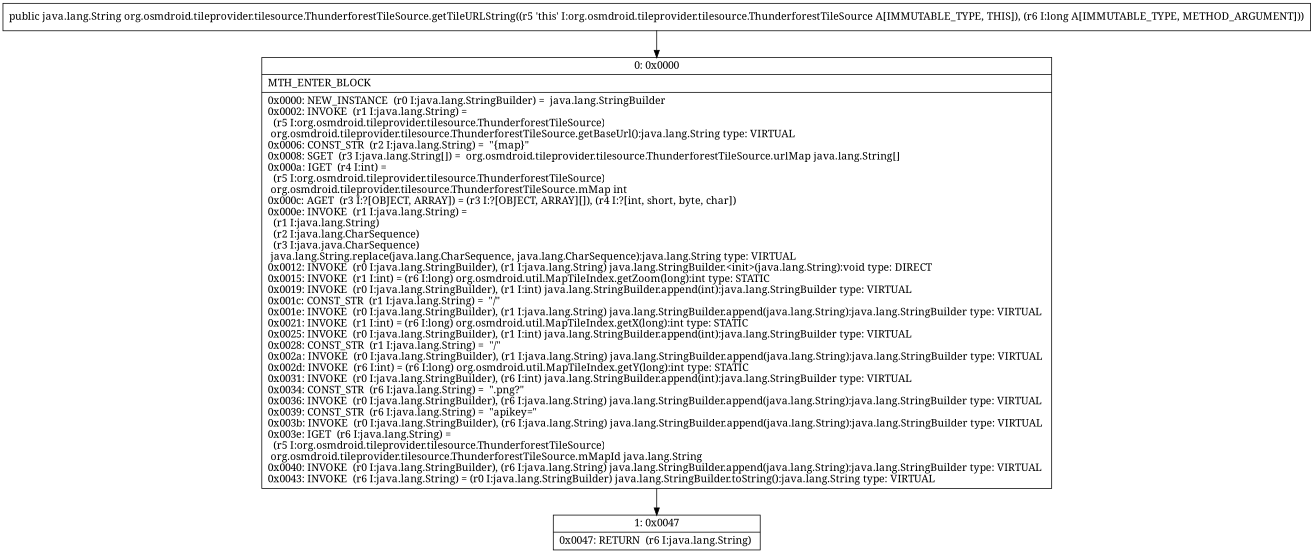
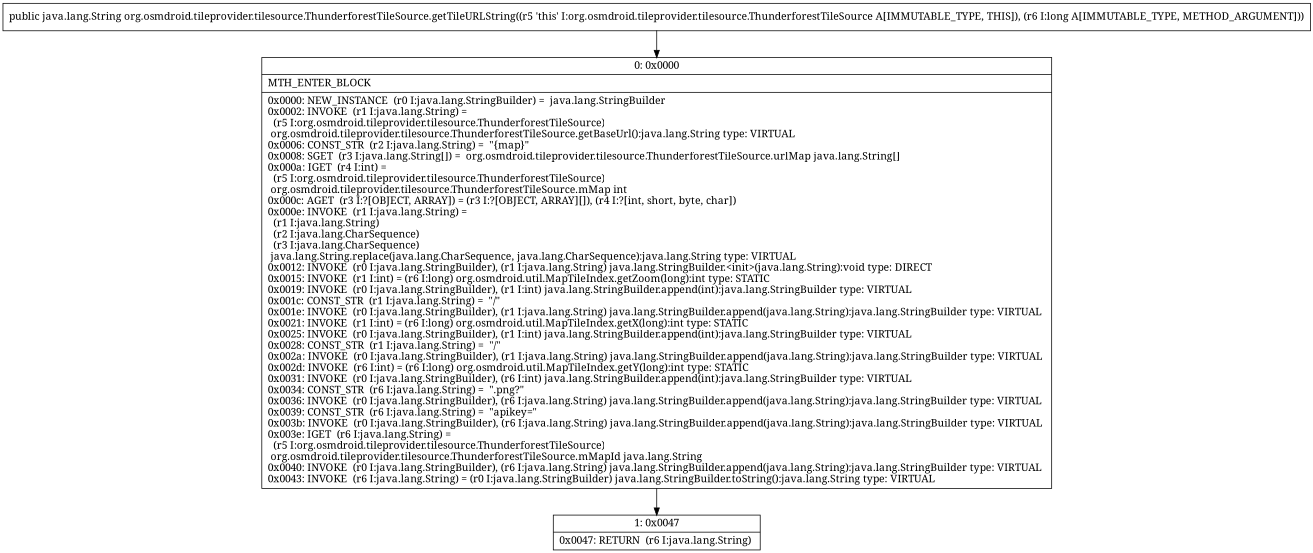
  digraph {
    fontname="Noto Serif"
    node [shape=record fontname="Noto Serif"]
    edge [fontname="Noto Serif"]
-   n1 [label="{0\:\ 0x0000|MTH_ENTER_BLOCK\l|0x0000: NEW_INSTANCE  (r0 I:java.lang.StringBuilder) =  java.lang.StringBuilder \l0x0002: INVOKE  (r1 I:java.lang.String) = \l  (r5 I:org.osmdroid.tileprovider.tilesource.ThunderforestTileSource)\l org.osmdroid.tileprovider.tilesource.ThunderforestTileSource.getBaseUrl():java.lang.String type: VIRTUAL \l0x0006: CONST_STR  (r2 I:java.lang.String) =  \"\{map\}\" \l0x0008: SGET  (r3 I:java.lang.String[]) =  org.osmdroid.tileprovider.tilesource.ThunderforestTileSource.urlMap java.lang.String[] \l0x000a: IGET  (r4 I:int) = \l  (r5 I:org.osmdroid.tileprovider.tilesource.ThunderforestTileSource)\l org.osmdroid.tileprovider.tilesource.ThunderforestTileSource.mMap int \l0x000c: AGET  (r3 I:?[OBJECT, ARRAY]) = (r3 I:?[OBJECT, ARRAY][]), (r4 I:?[int, short, byte, char]) \l0x000e: INVOKE  (r1 I:java.lang.String) = \l  (r1 I:java.lang.String)\l  (r2 I:java.lang.CharSequence)\l  (r3 I:java.java.CharSequence)\l java.lang.String.replace(java.lang.CharSequence, java.lang.CharSequence):java.lang.String type: VIRTUAL \l0x0012: INVOKE  (r0 I:java.lang.StringBuilder), (r1 I:java.lang.String) java.lang.StringBuilder.\<init\>(java.lang.String):void type: DIRECT \l0x0015: INVOKE  (r1 I:int) = (r6 I:long) org.osmdroid.util.MapTileIndex.getZoom(long):int type: STATIC \l0x0019: INVOKE  (r0 I:java.lang.StringBuilder), (r1 I:int) java.lang.StringBuilder.append(int):java.lang.StringBuilder type: VIRTUAL \l0x001c: CONST_STR  (r1 I:java.lang.String) =  \"\/\" \l0x001e: INVOKE  (r0 I:java.lang.StringBuilder), (r1 I:java.lang.String) java.lang.StringBuilder.append(java.lang.String):java.lang.StringBuilder type: VIRTUAL \l0x0021: INVOKE  (r1 I:int) = (r6 I:long) org.osmdroid.util.MapTileIndex.getX(long):int type: STATIC \l0x0025: INVOKE  (r0 I:java.lang.StringBuilder), (r1 I:int) java.lang.StringBuilder.append(int):java.lang.StringBuilder type: VIRTUAL \l0x0028: CONST_STR  (r1 I:java.lang.String) =  \"\/\" \l0x002a: INVOKE  (r0 I:java.lang.StringBuilder), (r1 I:java.lang.String) java.lang.StringBuilder.append(java.lang.String):java.lang.StringBuilder type: VIRTUAL \l0x002d: INVOKE  (r6 I:int) = (r6 I:long) org.osmdroid.util.MapTileIndex.getY(long):int type: STATIC \l0x0031: INVOKE  (r0 I:java.lang.StringBuilder), (r6 I:int) java.lang.StringBuilder.append(int):java.lang.StringBuilder type: VIRTUAL \l0x0034: CONST_STR  (r6 I:java.lang.String) =  \".png?\" \l0x0036: INVOKE  (r0 I:java.lang.StringBuilder), (r6 I:java.lang.String) java.lang.StringBuilder.append(java.lang.String):java.lang.StringBuilder type: VIRTUAL \l0x0039: CONST_STR  (r6 I:java.lang.String) =  \"apikey=\" \l0x003b: INVOKE  (r0 I:java.lang.StringBuilder), (r6 I:java.lang.String) java.lang.StringBuilder.append(java.lang.String):java.lang.StringBuilder type: VIRTUAL \l0x003e: IGET  (r6 I:java.lang.String) = \l  (r5 I:org.osmdroid.tileprovider.tilesource.ThunderforestTileSource)\l org.osmdroid.tileprovider.tilesource.ThunderforestTileSource.mMapId java.lang.String \l0x0040: INVOKE  (r0 I:java.lang.StringBuilder), (r6 I:java.lang.String) java.lang.StringBuilder.append(java.lang.String):java.lang.StringBuilder type: VIRTUAL \l0x0043: INVOKE  (r6 I:java.lang.String) = (r0 I:java.lang.StringBuilder) java.lang.StringBuilder.toString():java.lang.String type: VIRTUAL \l}"]
+   n1 [label="{0\:\ 0x0000|MTH_ENTER_BLOCK\l|0x0000: NEW_INSTANCE  (r0 I:java.lang.StringBuilder) =  java.lang.StringBuilder \l0x0002: INVOKE  (r1 I:java.lang.String) = \l  (r5 I:org.osmdroid.tileprovider.tilesource.ThunderforestTileSource)\l org.osmdroid.tileprovider.tilesource.ThunderforestTileSource.getBaseUrl():java.lang.String type: VIRTUAL \l0x0006: CONST_STR  (r2 I:java.lang.String) =  \"\{map\}\" \l0x0008: SGET  (r3 I:java.lang.String[]) =  org.osmdroid.tileprovider.tilesource.ThunderforestTileSource.urlMap java.lang.String[] \l0x000a: IGET  (r4 I:int) = \l  (r5 I:org.osmdroid.tileprovider.tilesource.ThunderforestTileSource)\l org.osmdroid.tileprovider.tilesource.ThunderforestTileSource.mMap int \l0x000c: AGET  (r3 I:?[OBJECT, ARRAY]) = (r3 I:?[OBJECT, ARRAY][]), (r4 I:?[int, short, byte, char]) \l0x000e: INVOKE  (r1 I:java.lang.String) = \l  (r1 I:java.lang.String)\l  (r2 I:java.lang.CharSequence)\l  (r3 I:java.lang.CharSequence)\l java.lang.String.replace(java.lang.CharSequence, java.lang.CharSequence):java.lang.String type: VIRTUAL \l0x0012: INVOKE  (r0 I:java.lang.StringBuilder), (r1 I:java.lang.String) java.lang.StringBuilder.\<init\>(java.lang.String):void type: DIRECT \l0x0015: INVOKE  (r1 I:int) = (r6 I:long) org.osmdroid.util.MapTileIndex.getZoom(long):int type: STATIC \l0x0019: INVOKE  (r0 I:java.lang.StringBuilder), (r1 I:int) java.lang.StringBuilder.append(int):java.lang.StringBuilder type: VIRTUAL \l0x001c: CONST_STR  (r1 I:java.lang.String) =  \"\/\" \l0x001e: INVOKE  (r0 I:java.lang.StringBuilder), (r1 I:java.lang.String) java.lang.StringBuilder.append(java.lang.String):java.lang.StringBuilder type: VIRTUAL \l0x0021: INVOKE  (r1 I:int) = (r6 I:long) org.osmdroid.util.MapTileIndex.getX(long):int type: STATIC \l0x0025: INVOKE  (r0 I:java.lang.StringBuilder), (r1 I:int) java.lang.StringBuilder.append(int):java.lang.StringBuilder type: VIRTUAL \l0x0028: CONST_STR  (r1 I:java.lang.String) =  \"\/\" \l0x002a: INVOKE  (r0 I:java.lang.StringBuilder), (r1 I:java.lang.String) java.lang.StringBuilder.append(java.lang.String):java.lang.StringBuilder type: VIRTUAL \l0x002d: INVOKE  (r6 I:int) = (r6 I:long) org.osmdroid.util.MapTileIndex.getY(long):int type: STATIC \l0x0031: INVOKE  (r0 I:java.lang.StringBuilder), (r6 I:int) java.lang.StringBuilder.append(int):java.lang.StringBuilder type: VIRTUAL \l0x0034: CONST_STR  (r6 I:java.lang.String) =  \".png?\" \l0x0036: INVOKE  (r0 I:java.lang.StringBuilder), (r6 I:java.lang.String) java.lang.StringBuilder.append(java.lang.String):java.lang.StringBuilder type: VIRTUAL \l0x0039: CONST_STR  (r6 I:java.lang.String) =  \"apikey=\" \l0x003b: INVOKE  (r0 I:java.lang.StringBuilder), (r6 I:java.lang.String) java.lang.StringBuilder.append(java.lang.String):java.lang.StringBuilder type: VIRTUAL \l0x003e: IGET  (r6 I:java.lang.String) = \l  (r5 I:org.osmdroid.tileprovider.tilesource.ThunderforestTileSource)\l org.osmdroid.tileprovider.tilesource.ThunderforestTileSource.mMapId java.lang.String \l0x0040: INVOKE  (r0 I:java.lang.StringBuilder), (r6 I:java.lang.String) java.lang.StringBuilder.append(java.lang.String):java.lang.StringBuilder type: VIRTUAL \l0x0043: INVOKE  (r6 I:java.lang.String) = (r0 I:java.lang.StringBuilder) java.lang.StringBuilder.toString():java.lang.String type: VIRTUAL \l}"]
    n2 [label="{1\:\ 0x0047|0x0047: RETURN  (r6 I:java.lang.String) \l}"]
    n3 [label="{public java.lang.String org.osmdroid.tileprovider.tilesource.ThunderforestTileSource.getTileURLString((r5 'this' I:org.osmdroid.tileprovider.tilesource.ThunderforestTileSource A[IMMUTABLE_TYPE, THIS]), (r6 I:long A[IMMUTABLE_TYPE, METHOD_ARGUMENT])) }"]
    n1 -> n2
    n3 -> n1
  }
